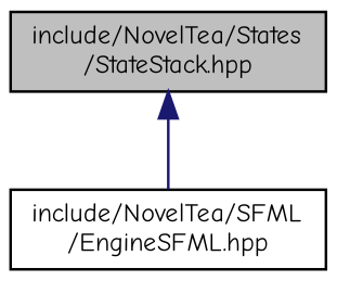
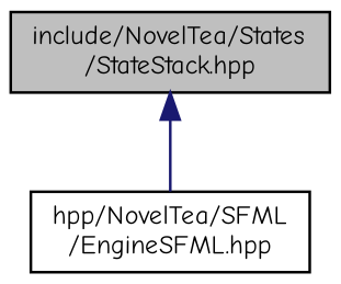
  digraph {
    fontname="Comic Neue"
    node [color=black fontname="Comic Neue" fontsize=10 shape=record]
    n1 [fillcolor=grey75 fontcolor=black height=0.2 label="include/NovelTea/States\l/StateStack.hpp" style=filled width=0.4]
-   n2 [height=0.2 label="include/NovelTea/SFML\l/EngineSFML.hpp" width=0.4]
+   n2 [height=0.2 label="hpp/NovelTea/SFML\l/EngineSFML.hpp" width=0.4]
    n1 -> n2 [color=midnightblue dir=back fontname="Comic Neue" fontsize=10 labelfontname=Helvetica labelfontsize=10 style=solid]
  }
